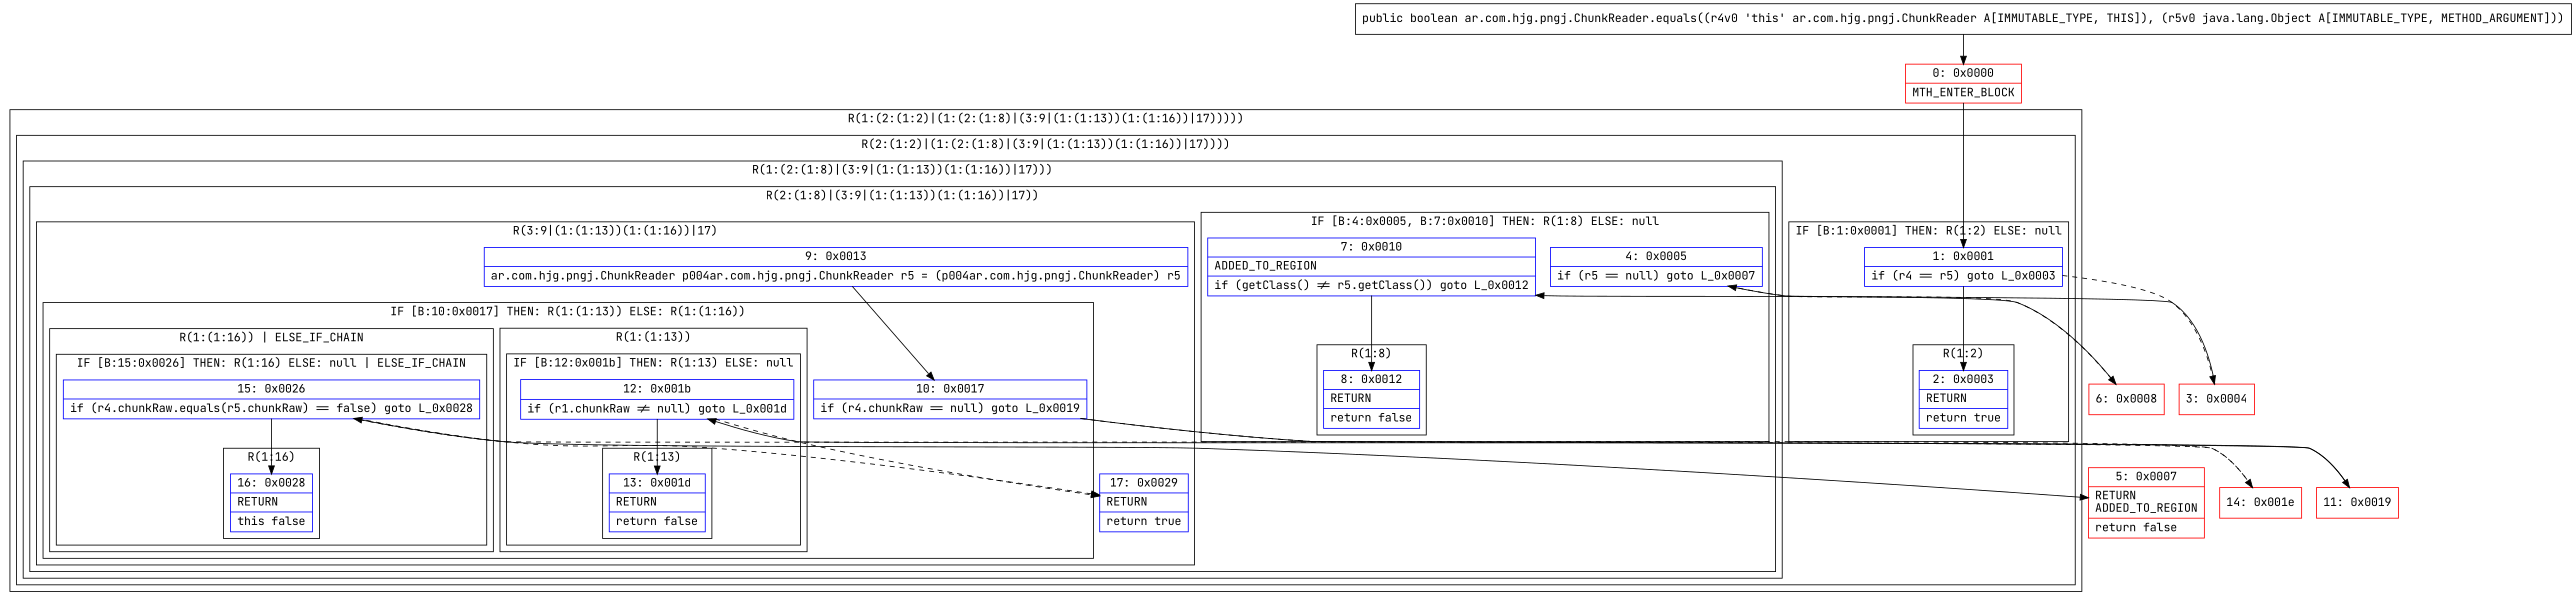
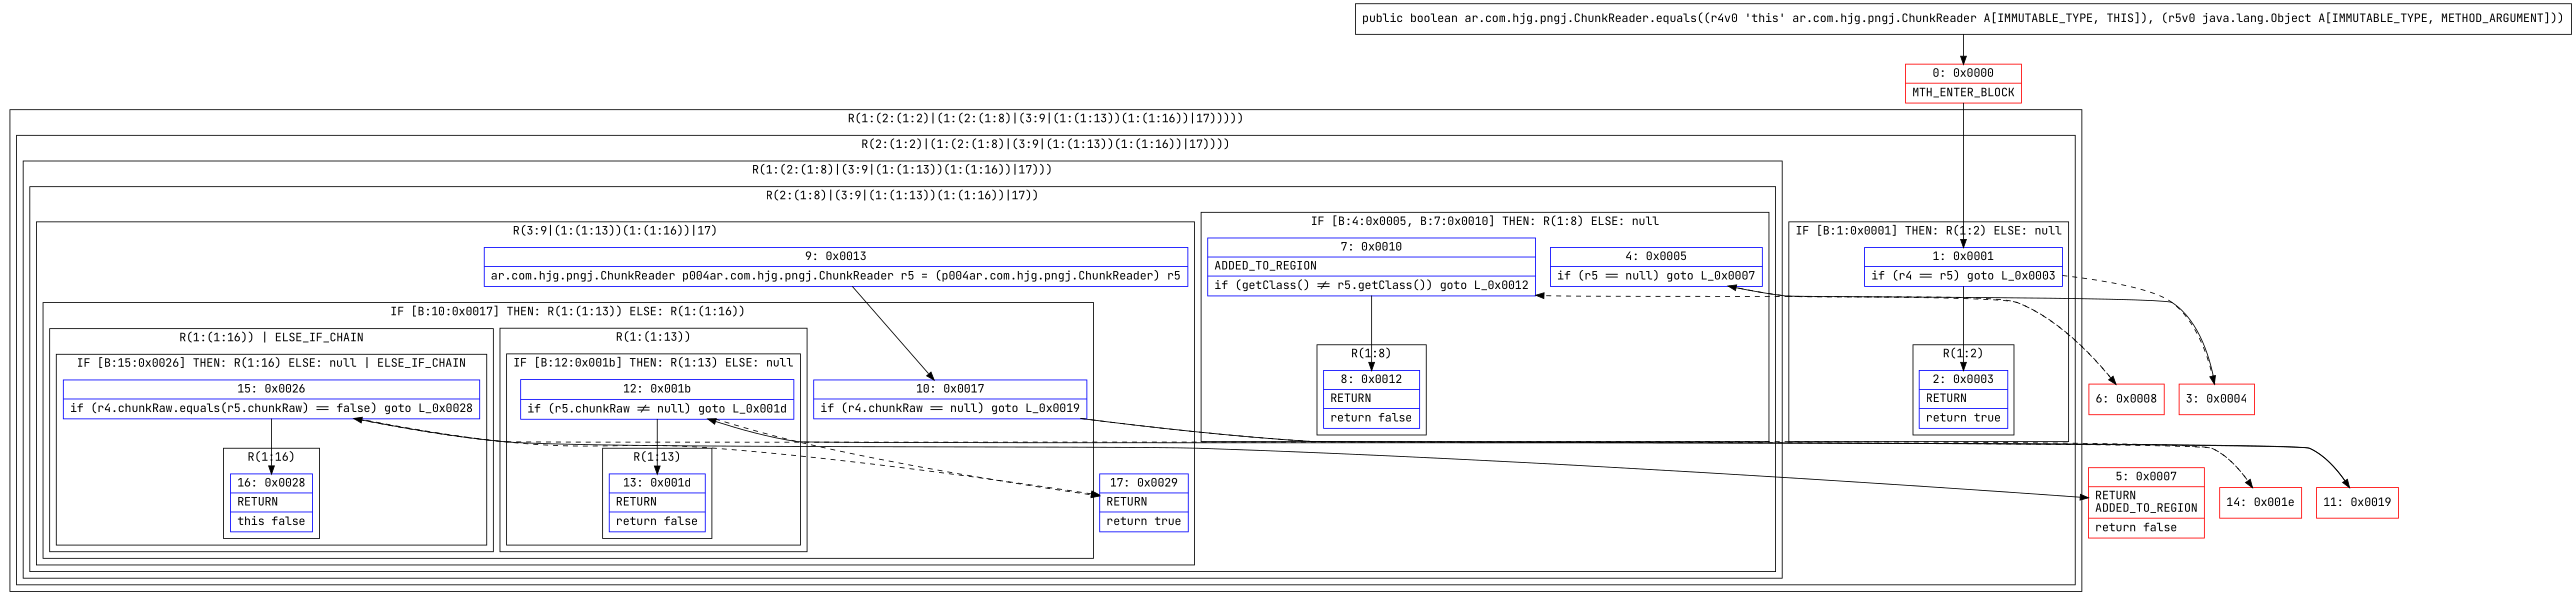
  digraph {
    fontname="JetBrains Mono"
    node [color=blue fontname="JetBrains Mono" shape=record]
    edge [fontname="JetBrains Mono"]
    n1 [label="{2\:\ 0x0003|RETURN\l|return true\l}"]
    n2 [label="{1\:\ 0x0001|if (r4 == r5) goto L_0x0003\l}"]
    n3 [label="{8\:\ 0x0012|RETURN\l|return false\l}"]
    n4 [label="{4\:\ 0x0005|if (r5 == null) goto L_0x0007\l}"]
    n5 [label="{7\:\ 0x0010|ADDED_TO_REGION\l|if (getClass() != r5.getClass()) goto L_0x0012\l}"]
    n6 [label="{13\:\ 0x001d|RETURN\l|return false\l}"]
-   n7 [label="{12\:\ 0x001b|if (r1.chunkRaw != null) goto L_0x001d\l}"]
+   n7 [label="{12\:\ 0x001b|if (r5.chunkRaw != null) goto L_0x001d\l}"]
    n8 [label="{16\:\ 0x0028|RETURN\l|this false\l}"]
    n9 [label="{15\:\ 0x0026|if (r4.chunkRaw.equals(r5.chunkRaw) == false) goto L_0x0028\l}"]
    n10 [label="{10\:\ 0x0017|if (r4.chunkRaw == null) goto L_0x0019\l}"]
    n11 [label="{9\:\ 0x0013|ar.com.hjg.pngj.ChunkReader p004ar.com.hjg.pngj.ChunkReader r5 = (p004ar.com.hjg.pngj.ChunkReader) r5\l}"]
    n12 [label="{17\:\ 0x0029|RETURN\l|return true\l}"]
    n13 [color=red label="{3\:\ 0x0004}"]
    n14 [color=red label="{6\:\ 0x0008}"]
    n15 [color=red label="{5\:\ 0x0007|RETURN\lADDED_TO_REGION\l|return false\l}"]
    n16 [color=red label="{11\:\ 0x0019}"]
    n17 [color=red label="{14\:\ 0x001e}"]
    n18 [color=red label="{0\:\ 0x0000|MTH_ENTER_BLOCK\l}"]
    n19 [label="{public boolean ar.com.hjg.pngj.ChunkReader.equals((r4v0 'this' ar.com.hjg.pngj.ChunkReader A[IMMUTABLE_TYPE, THIS]), (r5v0 java.lang.Object A[IMMUTABLE_TYPE, METHOD_ARGUMENT])) }" color=""]
    subgraph cluster_1 {
      label="R(1:(2:(1:2)|(1:(2:(1:8)|(3:9|(1:(1:13))(1:(1:16))|17)))))"
      subgraph cluster_2 {
        label="R(2:(1:2)|(1:(2:(1:8)|(3:9|(1:(1:13))(1:(1:16))|17))))"
        subgraph cluster_3 {
          label="IF [B:1:0x0001] THEN: R(1:2) ELSE: null"
          n2
          subgraph cluster_4 {
            label="R(1:2)"
            n1
          }
        }
        subgraph cluster_5 {
          label="R(1:(2:(1:8)|(3:9|(1:(1:13))(1:(1:16))|17)))"
          subgraph cluster_6 {
            label="R(2:(1:8)|(3:9|(1:(1:13))(1:(1:16))|17))"
            subgraph cluster_7 {
              label="IF [B:4:0x0005, B:7:0x0010] THEN: R(1:8) ELSE: null"
              n4
              n5
              subgraph cluster_8 {
                label="R(1:8)"
                n3
              }
            }
            subgraph cluster_9 {
              label="R(3:9|(1:(1:13))(1:(1:16))|17)"
              n11
              n12
              subgraph cluster_10 {
                label="IF [B:10:0x0017] THEN: R(1:(1:13)) ELSE: R(1:(1:16))"
                n10
                subgraph cluster_11 {
                  label="R(1:(1:13))"
                  subgraph cluster_12 {
                    label="IF [B:12:0x001b] THEN: R(1:13) ELSE: null"
                    n7
                    subgraph cluster_13 {
                      label="R(1:13)"
                      n6
                    }
                  }
                }
                subgraph cluster_14 {
                  label="R(1:(1:16)) | ELSE_IF_CHAIN\l"
                  subgraph cluster_15 {
                    label="IF [B:15:0x0026] THEN: R(1:16) ELSE: null | ELSE_IF_CHAIN\l"
                    n9
                    subgraph cluster_16 {
                      label="R(1:16)"
                      n8
                    }
                  }
                }
              }
            }
          }
        }
      }
    }
    n2 -> n1
    n2 -> n13 [style=dashed]
    n4 -> n14 [style=dashed]
    n5 -> n3
    n7 -> n6
    n7 -> n12 [style=dashed]
    n9 -> n8
    n9 -> n12 [style=dashed]
    n9 -> n15
    n10 -> n16
    n10 -> n17 [style=dashed]
    n11 -> n10
    n13 -> n4
-   n14 -> n5
+   n14 -> n5 [style=dashed]
    n16 -> n7
    n17 -> n9 [style=dashed]
    n18 -> n2
    n19 -> n18
  }
